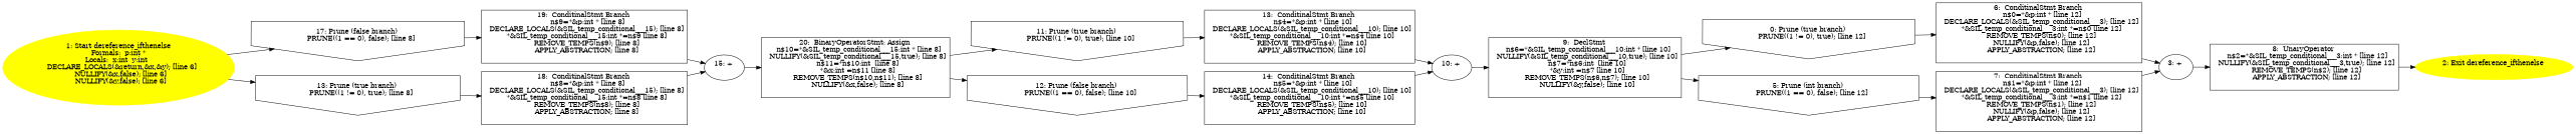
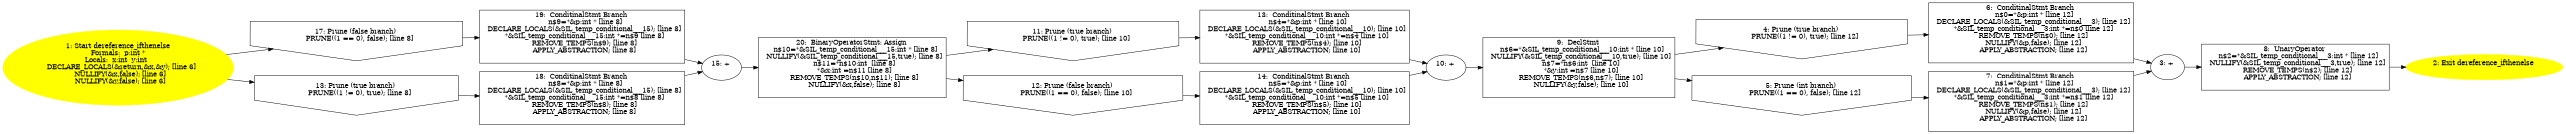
  digraph {
    rankdir=LR
    node [shape=box]
    n1 [label="20:  BinaryOperatorStmt: Assign \n   n$10=*&SIL_temp_conditional___15:int * [line 8]\n  NULLIFY(&SIL_temp_conditional___15,true); [line 8]\n  n$11=*n$10:int  [line 8]\n  *&x:int =n$11 [line 8]\n  REMOVE_TEMPS(n$10,n$11); [line 8]\n  NULLIFY(&x,false); [line 8]\n "]
    n2 [label="11: Prune (true branch) \n   PRUNE((1 != 0), true); [line 10]\n " shape=invhouse]
    n3 [label="12: Prune (false branch) \n   PRUNE((1 == 0), false); [line 10]\n " shape=invhouse]
    n4 [label="13:  ConditinalStmt Branch \n   n$4=*&p:int * [line 10]\n  DECLARE_LOCALS(&SIL_temp_conditional___10); [line 10]\n  *&SIL_temp_conditional___10:int *=n$4 [line 10]\n  REMOVE_TEMPS(n$4); [line 10]\n  APPLY_ABSTRACTION; [line 10]\n "]
    n5 [label="14:  ConditinalStmt Branch \n   n$5=*&p:int * [line 10]\n  DECLARE_LOCALS(&SIL_temp_conditional___10); [line 10]\n  *&SIL_temp_conditional___10:int *=n$5 [line 10]\n  REMOVE_TEMPS(n$5); [line 10]\n  APPLY_ABSTRACTION; [line 10]\n "]
    n6 [label="10: + \n  " shape=""]
    n7 [label="19:  ConditinalStmt Branch \n   n$9=*&p:int * [line 8]\n  DECLARE_LOCALS(&SIL_temp_conditional___15); [line 8]\n  *&SIL_temp_conditional___15:int *=n$9 [line 8]\n  REMOVE_TEMPS(n$9); [line 8]\n  APPLY_ABSTRACTION; [line 8]\n "]
    n8 [label="15: + \n  " shape=""]
    n9 [label="18:  ConditinalStmt Branch \n   n$8=*&p:int * [line 8]\n  DECLARE_LOCALS(&SIL_temp_conditional___15); [line 8]\n  *&SIL_temp_conditional___15:int *=n$8 [line 8]\n  REMOVE_TEMPS(n$8); [line 8]\n  APPLY_ABSTRACTION; [line 8]\n "]
    n10 [label="17: Prune (false branch) \n   PRUNE((1 == 0), false); [line 8]\n " shape=invhouse]
    n11 [label="13: Prune (true branch) \n   PRUNE((1 != 0), true); [line 8]\n " shape=invhouse]
    n12 [label="9:  DeclStmt \n   n$6=*&SIL_temp_conditional___10:int * [line 10]\n  NULLIFY(&SIL_temp_conditional___10,true); [line 10]\n  n$7=*n$6:int  [line 10]\n  *&y:int =n$7 [line 10]\n  REMOVE_TEMPS(n$6,n$7); [line 10]\n  NULLIFY(&y,false); [line 10]\n "]
-   n13 [label="0: Prune (true branch) \n   PRUNE((1 != 0), true); [line 12]\n " shape=invhouse]
+   n13 [label="4: Prune (true branch) \n   PRUNE((1 != 0), true); [line 12]\n " shape=invhouse]
    n14 [label="5: Prune (int branch) \n   PRUNE((1 == 0), false); [line 12]\n " shape=invhouse]
    n15 [label="6:  ConditinalStmt Branch \n   n$0=*&p:int * [line 12]\n  DECLARE_LOCALS(&SIL_temp_conditional___3); [line 12]\n  *&SIL_temp_conditional___3:int *=n$0 [line 12]\n  REMOVE_TEMPS(n$0); [line 12]\n  NULLIFY(&p,false); [line 12]\n  APPLY_ABSTRACTION; [line 12]\n "]
    n16 [label="7:  ConditinalStmt Branch \n   n$1=*&p:int * [line 12]\n  DECLARE_LOCALS(&SIL_temp_conditional___3); [line 12]\n  *&SIL_temp_conditional___3:int *=n$1 [line 12]\n  REMOVE_TEMPS(n$1); [line 12]\n  NULLIFY(&p,false); [line 12]\n  APPLY_ABSTRACTION; [line 12]\n "]
    n17 [label="3: + \n  " shape=""]
    n18 [label="8:  UnaryOperator \n   n$2=*&SIL_temp_conditional___3:int * [line 12]\n  NULLIFY(&SIL_temp_conditional___3,true); [line 12]\n  REMOVE_TEMPS(n$2); [line 12]\n  APPLY_ABSTRACTION; [line 12]\n "]
    n19 [color=yellow label="2: Exit dereference_ifthenelse \n  " style=filled shape=""]
    n20 [color=yellow label="1: Start dereference_ifthenelse\nFormals:  p:int *\nLocals:  x:int  y:int  \n   DECLARE_LOCALS(&return,&x,&y); [line 6]\n  NULLIFY(&x,false); [line 6]\n  NULLIFY(&y,false); [line 6]\n " style=filled shape=""]
    n1 -> n2
    n1 -> n3
    n2 -> n4
    n3 -> n5
    n4 -> n6
    n5 -> n6
    n6 -> n12
    n7 -> n8
    n8 -> n1
    n9 -> n8
    n10 -> n7
    n11 -> n9
    n12 -> n13
    n12 -> n14
    n13 -> n15
    n14 -> n16
    n15 -> n17
    n16 -> n17
    n17 -> n18
    n18 -> n19
    n20 -> n10
    n20 -> n11
  }
